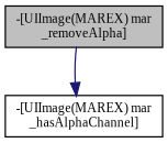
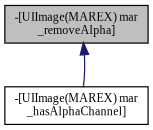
  digraph {
    rankdir=TB
    fontname="Liberation Serif"
    node [color=black fontname="Liberation Serif" fontsize=10 shape=record style=filled]
    n1 [fillcolor=grey75 fontcolor=black height=0.2 label="-[UIImage(MAREX) mar\l_removeAlpha]" width=0.4]
    n2 [fillcolor=white height=0.2 label="-[UIImage(MAREX) mar\l_hasAlphaChannel]" width=0.4]
-   n1 -> n2 [color=midnightblue fontname="Liberation Serif" fontsize=10 labelfontname=Helvetica labelfontsize=10 style=solid]
+   n2 -> n1 [color=midnightblue fontname="Liberation Serif" fontsize=10 labelfontname=Helvetica labelfontsize=10 style=solid]
  }
